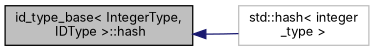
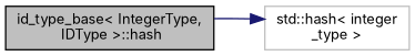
  digraph {
    rankdir=LR
    fontname=Inter
    node [fontname=Inter fontsize=10 shape=record style=filled]
    n1 [color=black fillcolor=grey75 fontcolor=black height=0.2 label="id_type_base\< IntegerType,\l IDType \>::hash" width=0.4]
    n2 [color=grey75 fillcolor=white height=0.2 label="std::hash\< integer\l_type \>" width=0.4]
-   n1 -> n2 [color=midnightblue dir=back fontname=Inter fontsize=10 labelfontname=Helvetica labelfontsize=10 style=solid]
+   n2 -> n1 [color=midnightblue dir=back fontname=Inter fontsize=10 labelfontname=Helvetica labelfontsize=10 style=solid]
  }
